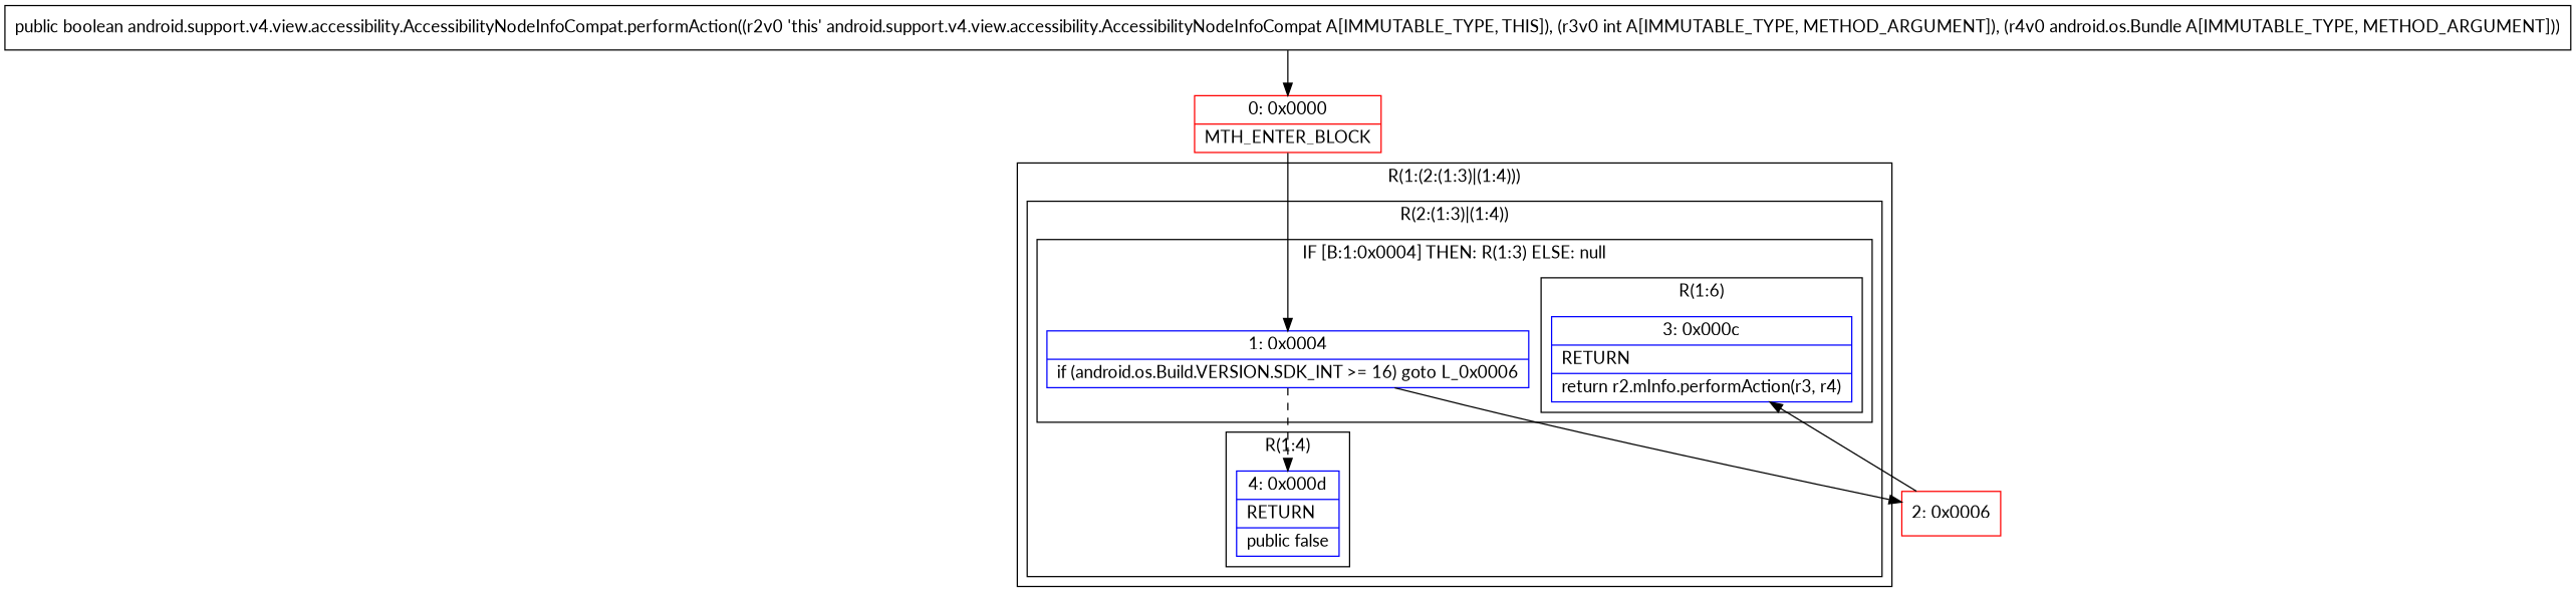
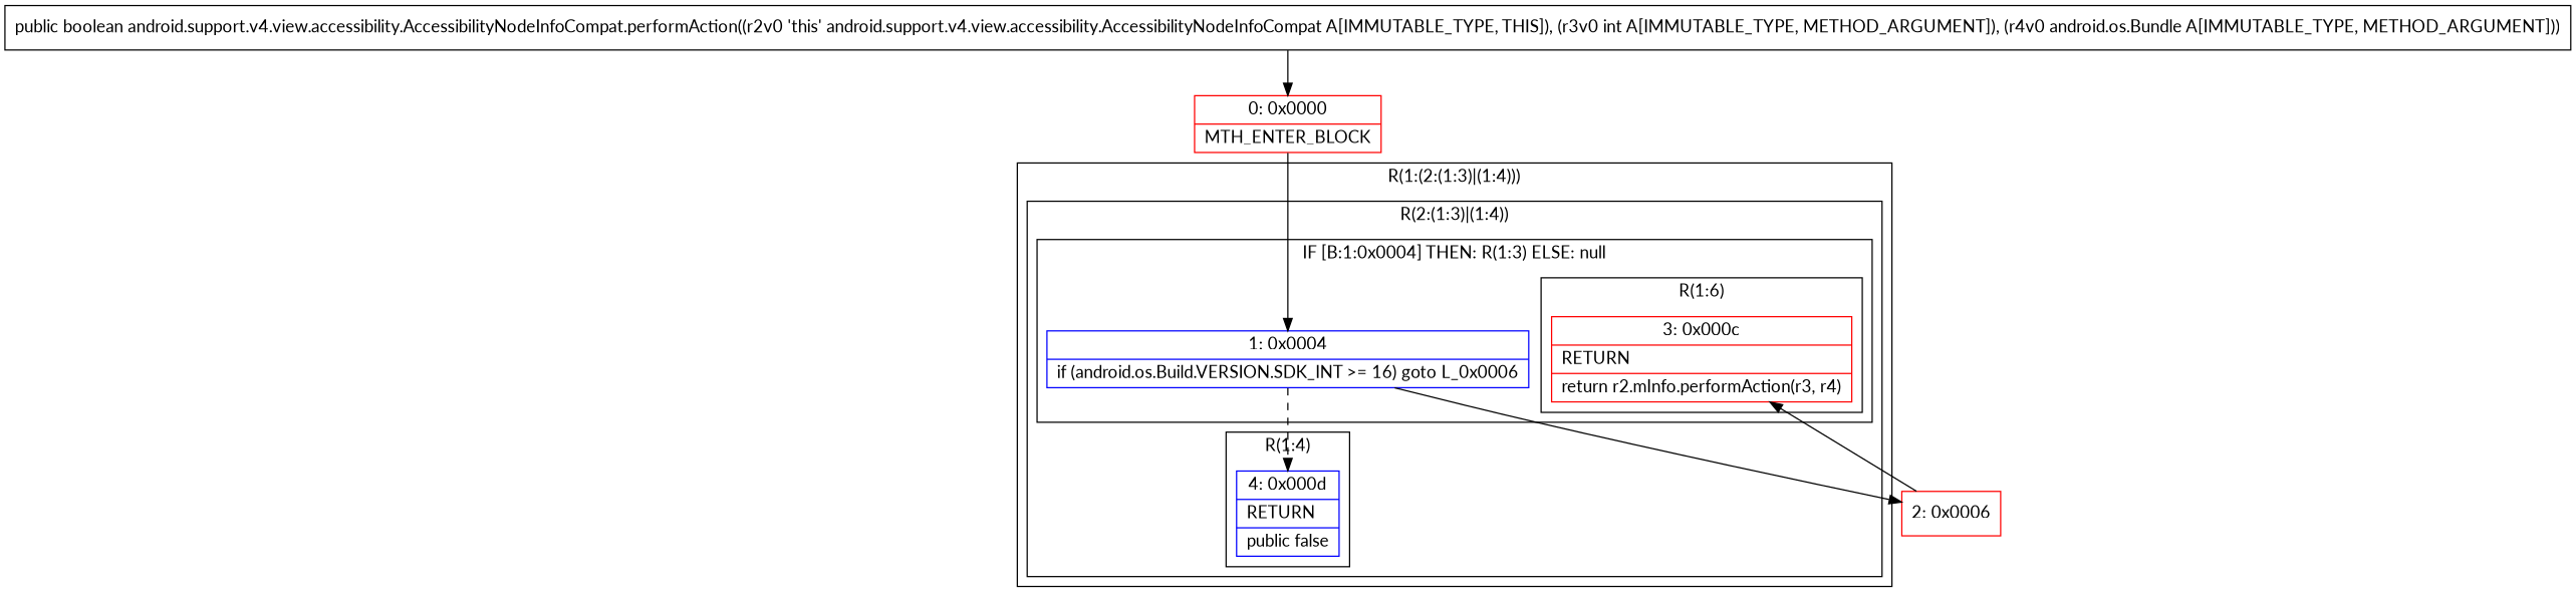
  digraph {
    fontname=Lato
    node [color=blue fontname=Lato shape=record]
    edge [fontname=Lato]
-   n1 [label="{3\:\ 0x000c|RETURN\l|return r2.mInfo.performAction(r3, r4)\l}"]
+   n1 [color=red label="{3\:\ 0x000c|RETURN\l|return r2.mInfo.performAction(r3, r4)\l}"]
    n2 [label="{1\:\ 0x0004|if (android.os.Build.VERSION.SDK_INT \>= 16) goto L_0x0006\l}"]
    n3 [label="{4\:\ 0x000d|RETURN\l|public false\l}"]
    n4 [color=red label="{2\:\ 0x0006}"]
    n5 [color=red label="{0\:\ 0x0000|MTH_ENTER_BLOCK\l}"]
    n6 [label="{public boolean android.support.v4.view.accessibility.AccessibilityNodeInfoCompat.performAction((r2v0 'this' android.support.v4.view.accessibility.AccessibilityNodeInfoCompat A[IMMUTABLE_TYPE, THIS]), (r3v0 int A[IMMUTABLE_TYPE, METHOD_ARGUMENT]), (r4v0 android.os.Bundle A[IMMUTABLE_TYPE, METHOD_ARGUMENT])) }" color=""]
    subgraph cluster_1 {
      label="R(1:(2:(1:3)|(1:4)))"
      subgraph cluster_2 {
        label="R(2:(1:3)|(1:4))"
        subgraph cluster_3 {
          label="IF [B:1:0x0004] THEN: R(1:3) ELSE: null"
          n2
          subgraph cluster_4 {
            label="R(1:6)"
            n1
          }
        }
        subgraph cluster_5 {
          label="R(1:4)"
          n3
        }
      }
    }
    n2 -> n3 [style=dashed]
    n2 -> n4
    n4 -> n1
    n5 -> n2
    n6 -> n5
  }
